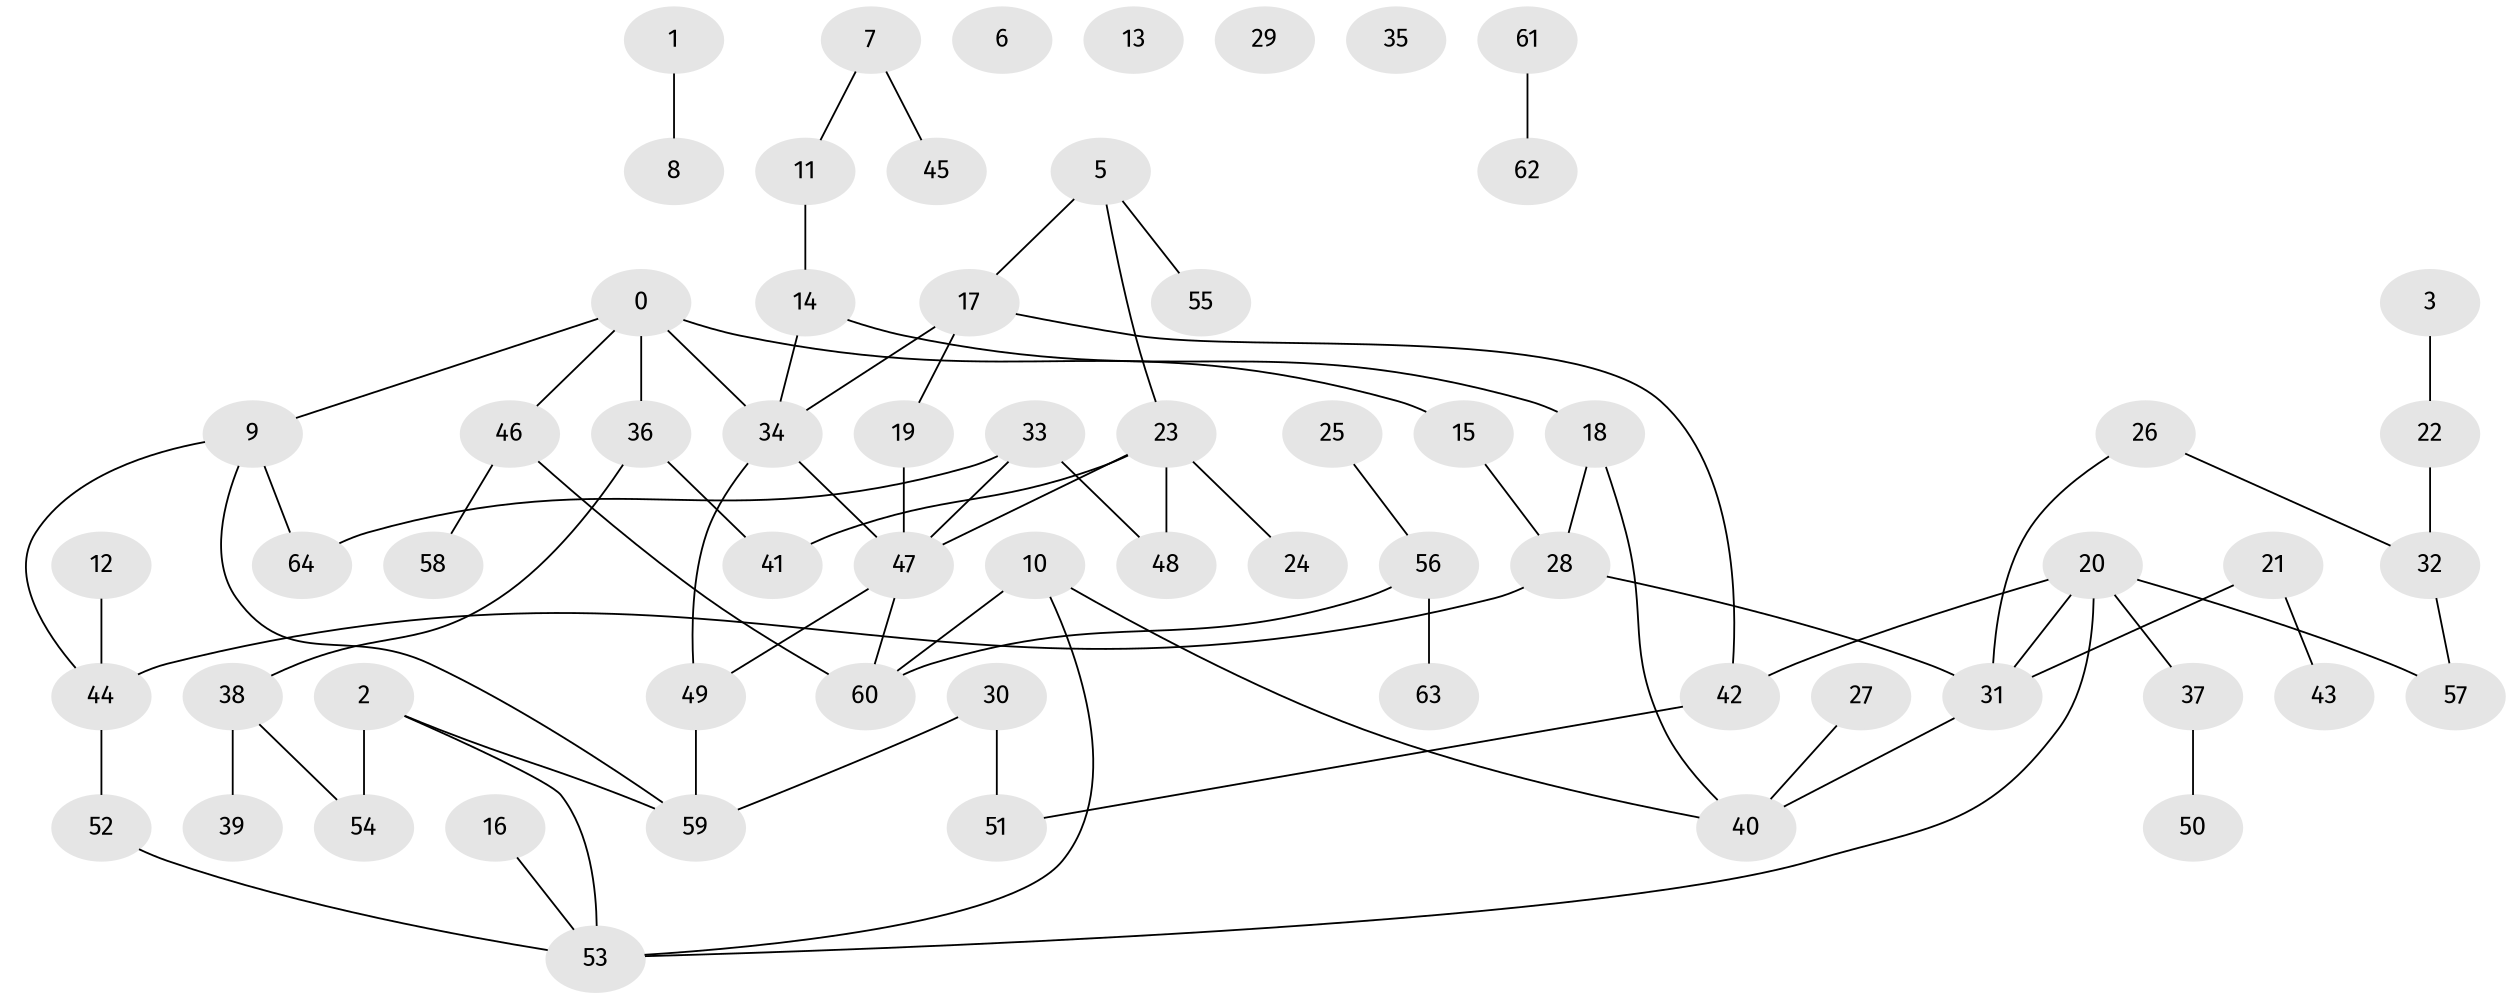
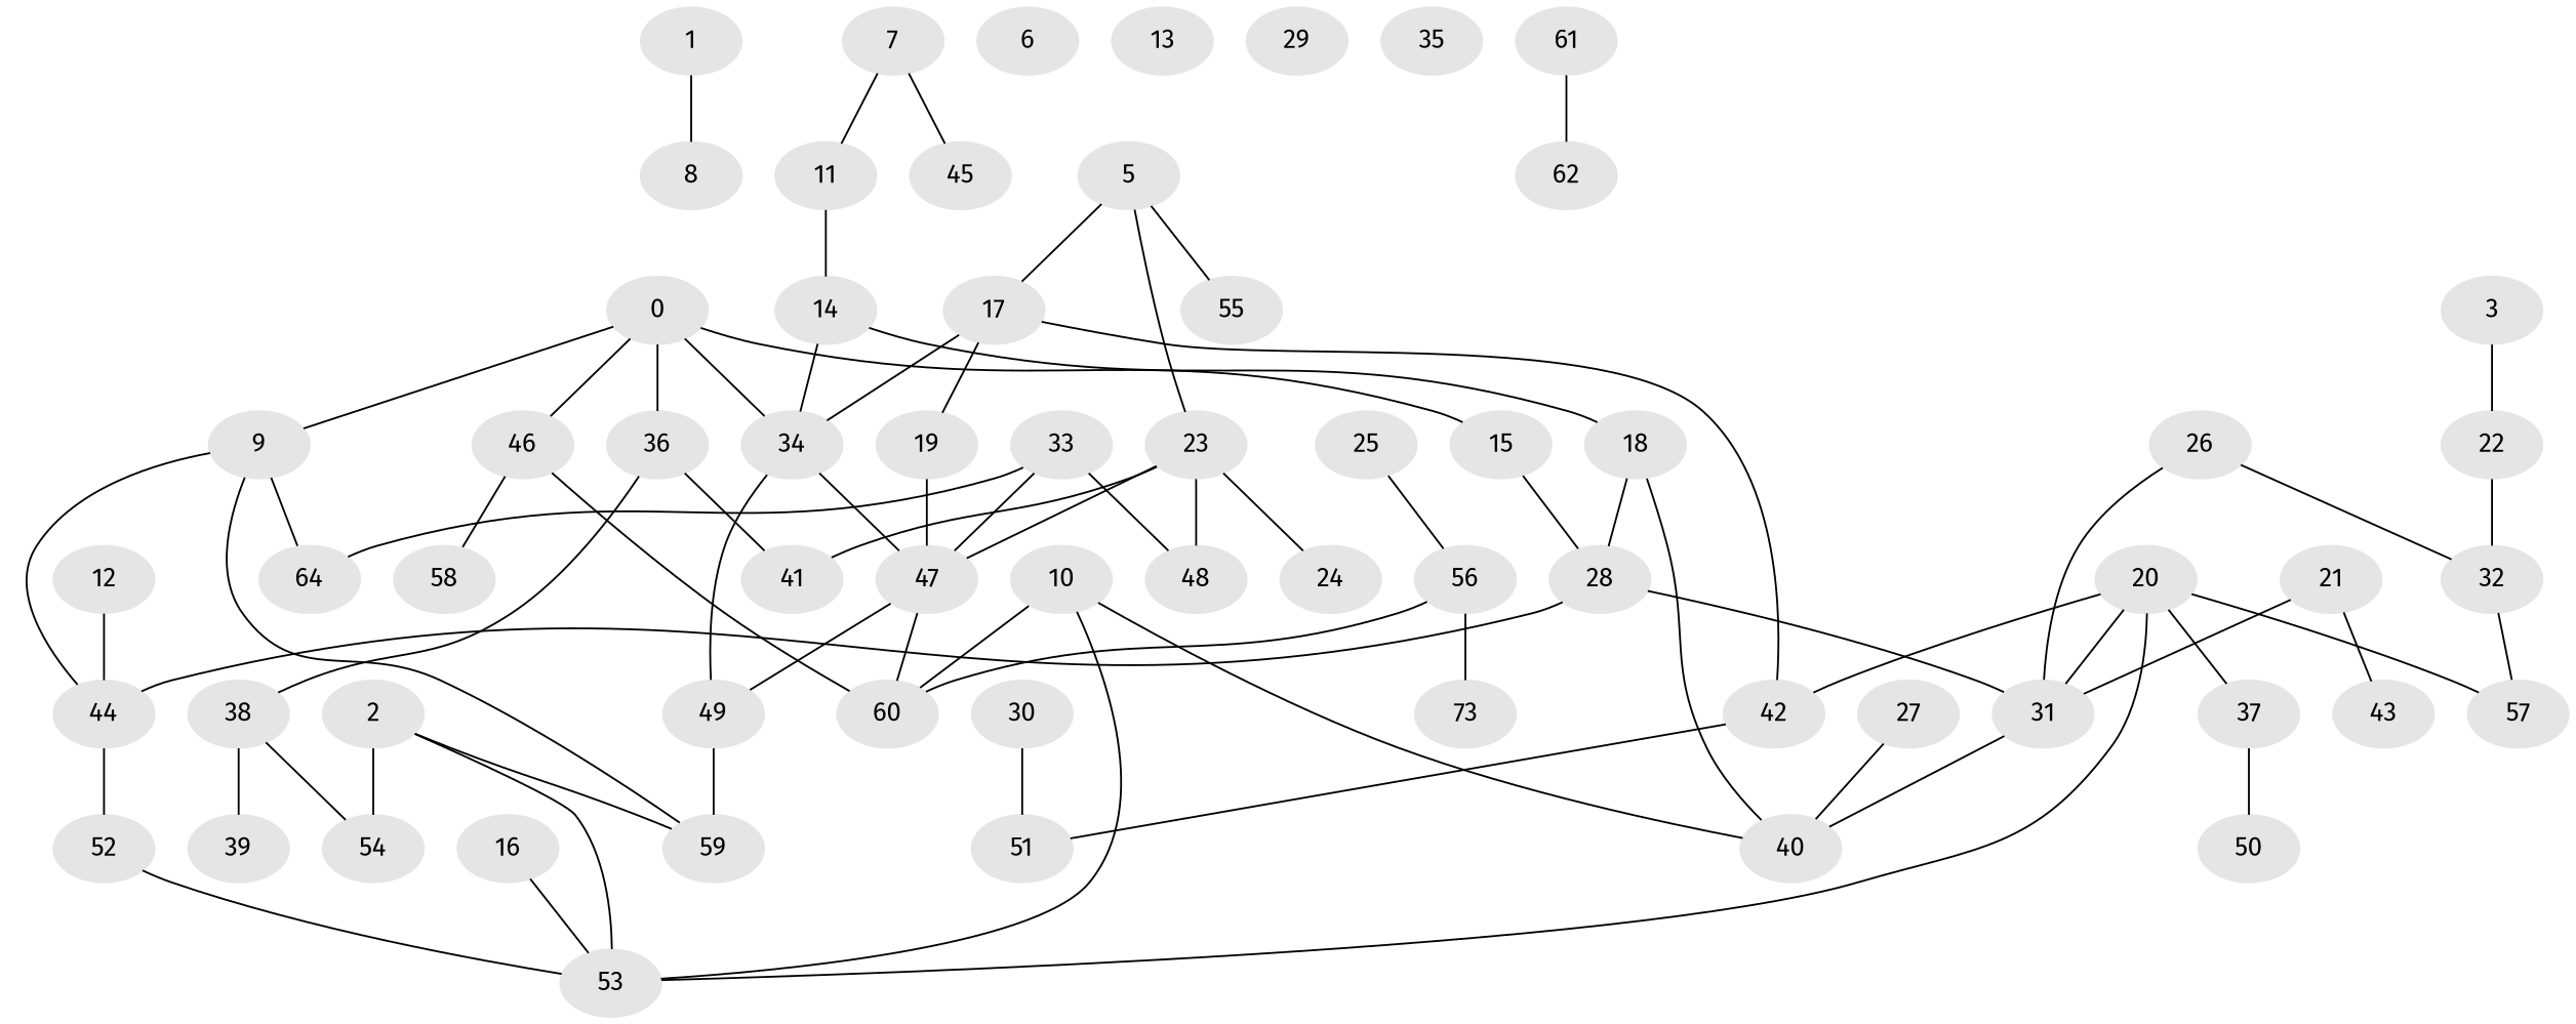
  graph {
    fontname="Fira Sans"
    node [color=gray90 fontname="Fira Sans" style=filled]
    edge [fontname="Fira Sans"]
    1
    8
    2
    53
    54
    59
    3
    22
    32
    n10 [label=0]
    9
    15
    34
    36
    46
    44
    64
    28
    47
    49
    41
    38
    60
    58
    5
    17
    23
    55
    19
    42
    24
    48
    6
    7
    11
    45
    14
    52
    10
    40
    18
    12
    13
    31
    16
    51
    20
    37
    57
    50
    21
    43
    25
    56
-   63
+   63 [label=73]
    26
    27
    29
    30
    33
    35
    39
    61
    62
    1 -- 8
    2 -- 53
    2 -- 54
    2 -- 59
    3 -- 22
    22 -- 32
    32 -- 57
    n10 -- 9
    n10 -- 15
    n10 -- 34
    n10 -- 36
    n10 -- 46
    9 -- 59
    9 -- 44
    9 -- 64
    15 -- 28
    34 -- 47
    34 -- 49
    36 -- 41
    36 -- 38
    46 -- 60
    46 -- 58
    44 -- 52
    28 -- 44
    28 -- 31
    47 -- 49
    47 -- 60
    49 -- 59
    38 -- 54
    38 -- 39
    5 -- 17
    5 -- 23
    5 -- 55
    17 -- 34
    17 -- 19
    17 -- 42
    23 -- 47
    23 -- 41
    23 -- 24
    23 -- 48
    19 -- 47
    42 -- 51
    7 -- 11
    7 -- 45
    11 -- 14
    14 -- 34
    14 -- 18
    52 -- 53
    10 -- 53
    10 -- 60
    10 -- 40
    18 -- 28
    18 -- 40
    12 -- 44
    31 -- 40
    16 -- 53
    20 -- 53
    20 -- 42
    20 -- 31
    20 -- 37
    20 -- 57
    37 -- 50
    21 -- 31
    21 -- 43
    25 -- 56
    56 -- 60
    56 -- 63
    26 -- 32
    26 -- 31
    27 -- 40
-   30 -- 59
    30 -- 51
    33 -- 64
    33 -- 47
    33 -- 48
    61 -- 62
  }
